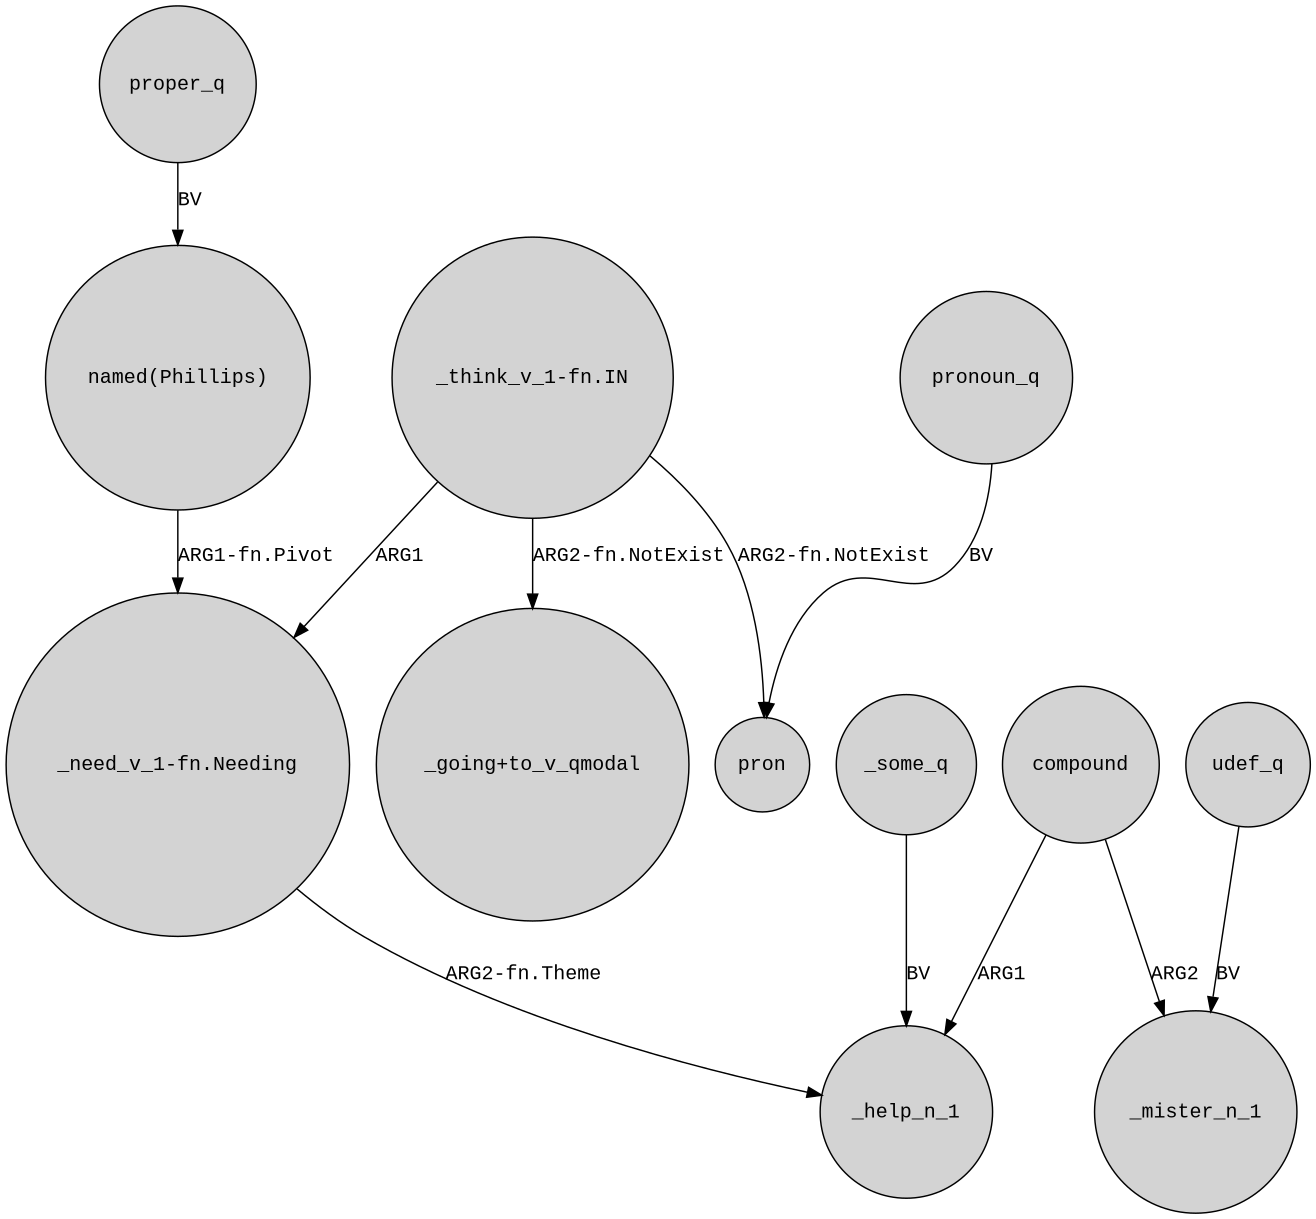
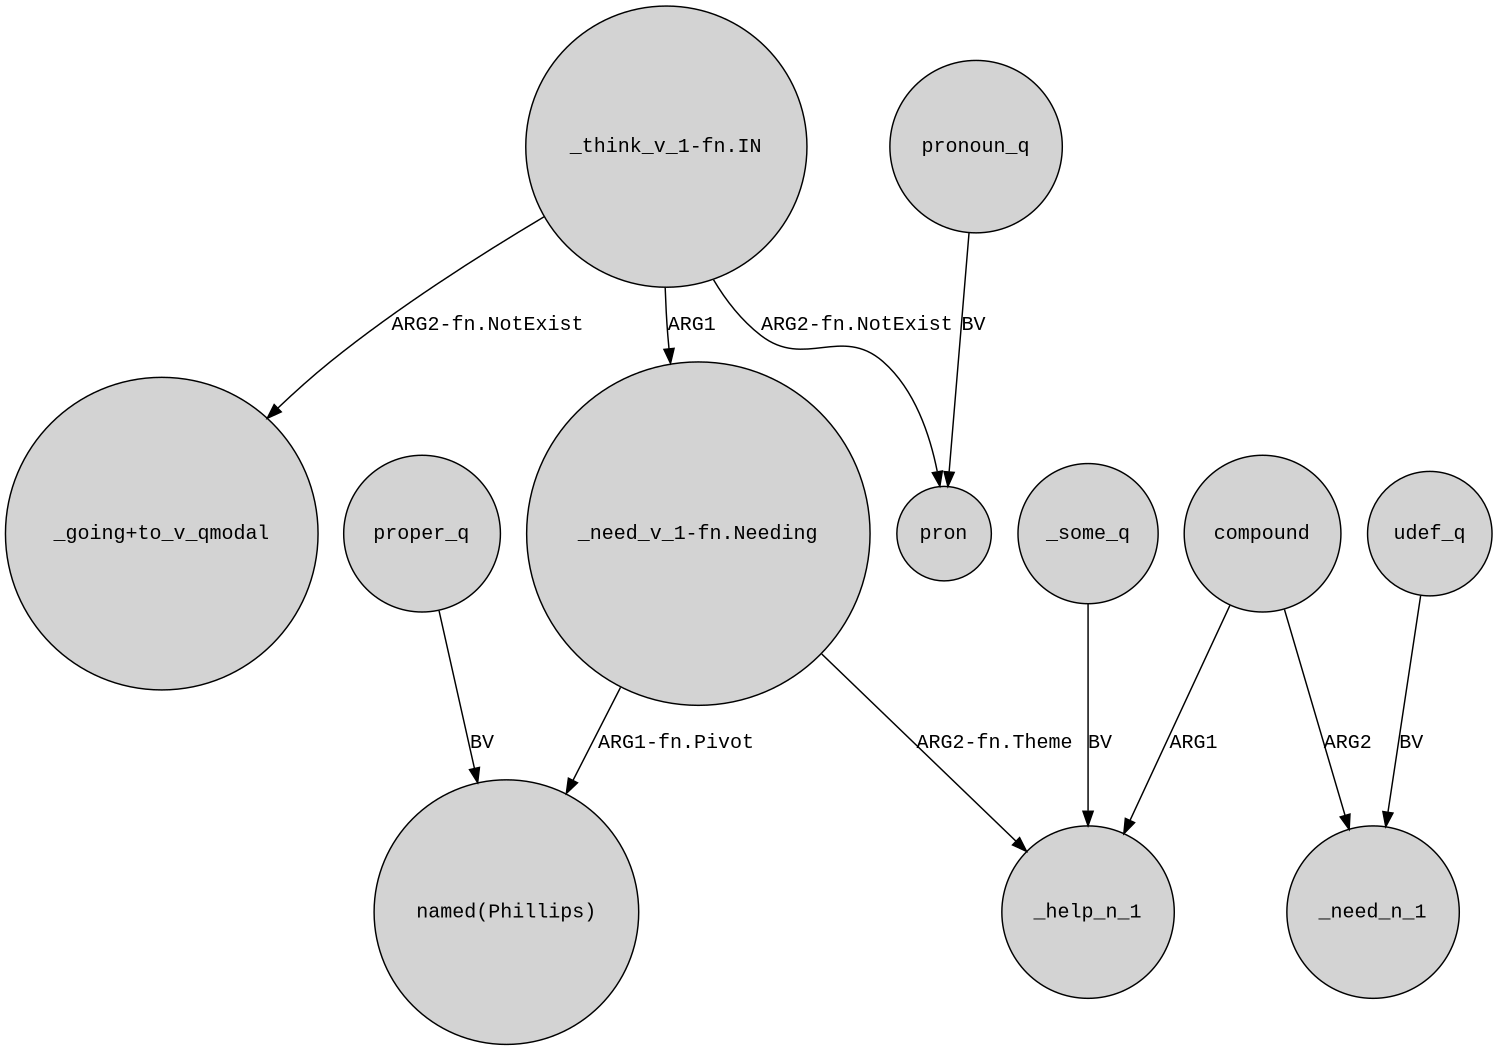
  digraph {
    fontname="Liberation Mono"
    node [fontname="Liberation Mono" shape=circle style=filled]
    edge [fontname="Liberation Mono"]
    "_think_v_1-fn.IN"
    "_going+to_v_qmodal"
    pron
    "_need_v_1-fn.Needing"
    "named(Phillips)"
    _help_n_1
    udef_q
-   _mister_n_1
+   _mister_n_1 [label=_need_n_1]
    compound
    _some_q
    proper_q
    pronoun_q
    "_think_v_1-fn.IN" -> "_going+to_v_qmodal" [label="ARG2-fn.NotExist"]
    "_think_v_1-fn.IN" -> pron [label="ARG2-fn.NotExist"]
    "_think_v_1-fn.IN" -> "_need_v_1-fn.Needing" [label=ARG1]
-   "named(Phillips)" -> "_need_v_1-fn.Needing" [label="ARG1-fn.Pivot"]
+   "_need_v_1-fn.Needing" -> "named(Phillips)" [label="ARG1-fn.Pivot"]
    "_need_v_1-fn.Needing" -> _help_n_1 [label="ARG2-fn.Theme"]
    udef_q -> _mister_n_1 [label=BV]
    compound -> _help_n_1 [label=ARG1]
    compound -> _mister_n_1 [label=ARG2]
    _some_q -> _help_n_1 [label=BV]
    proper_q -> "named(Phillips)" [label=BV]
    pronoun_q -> pron [label=BV]
  }
